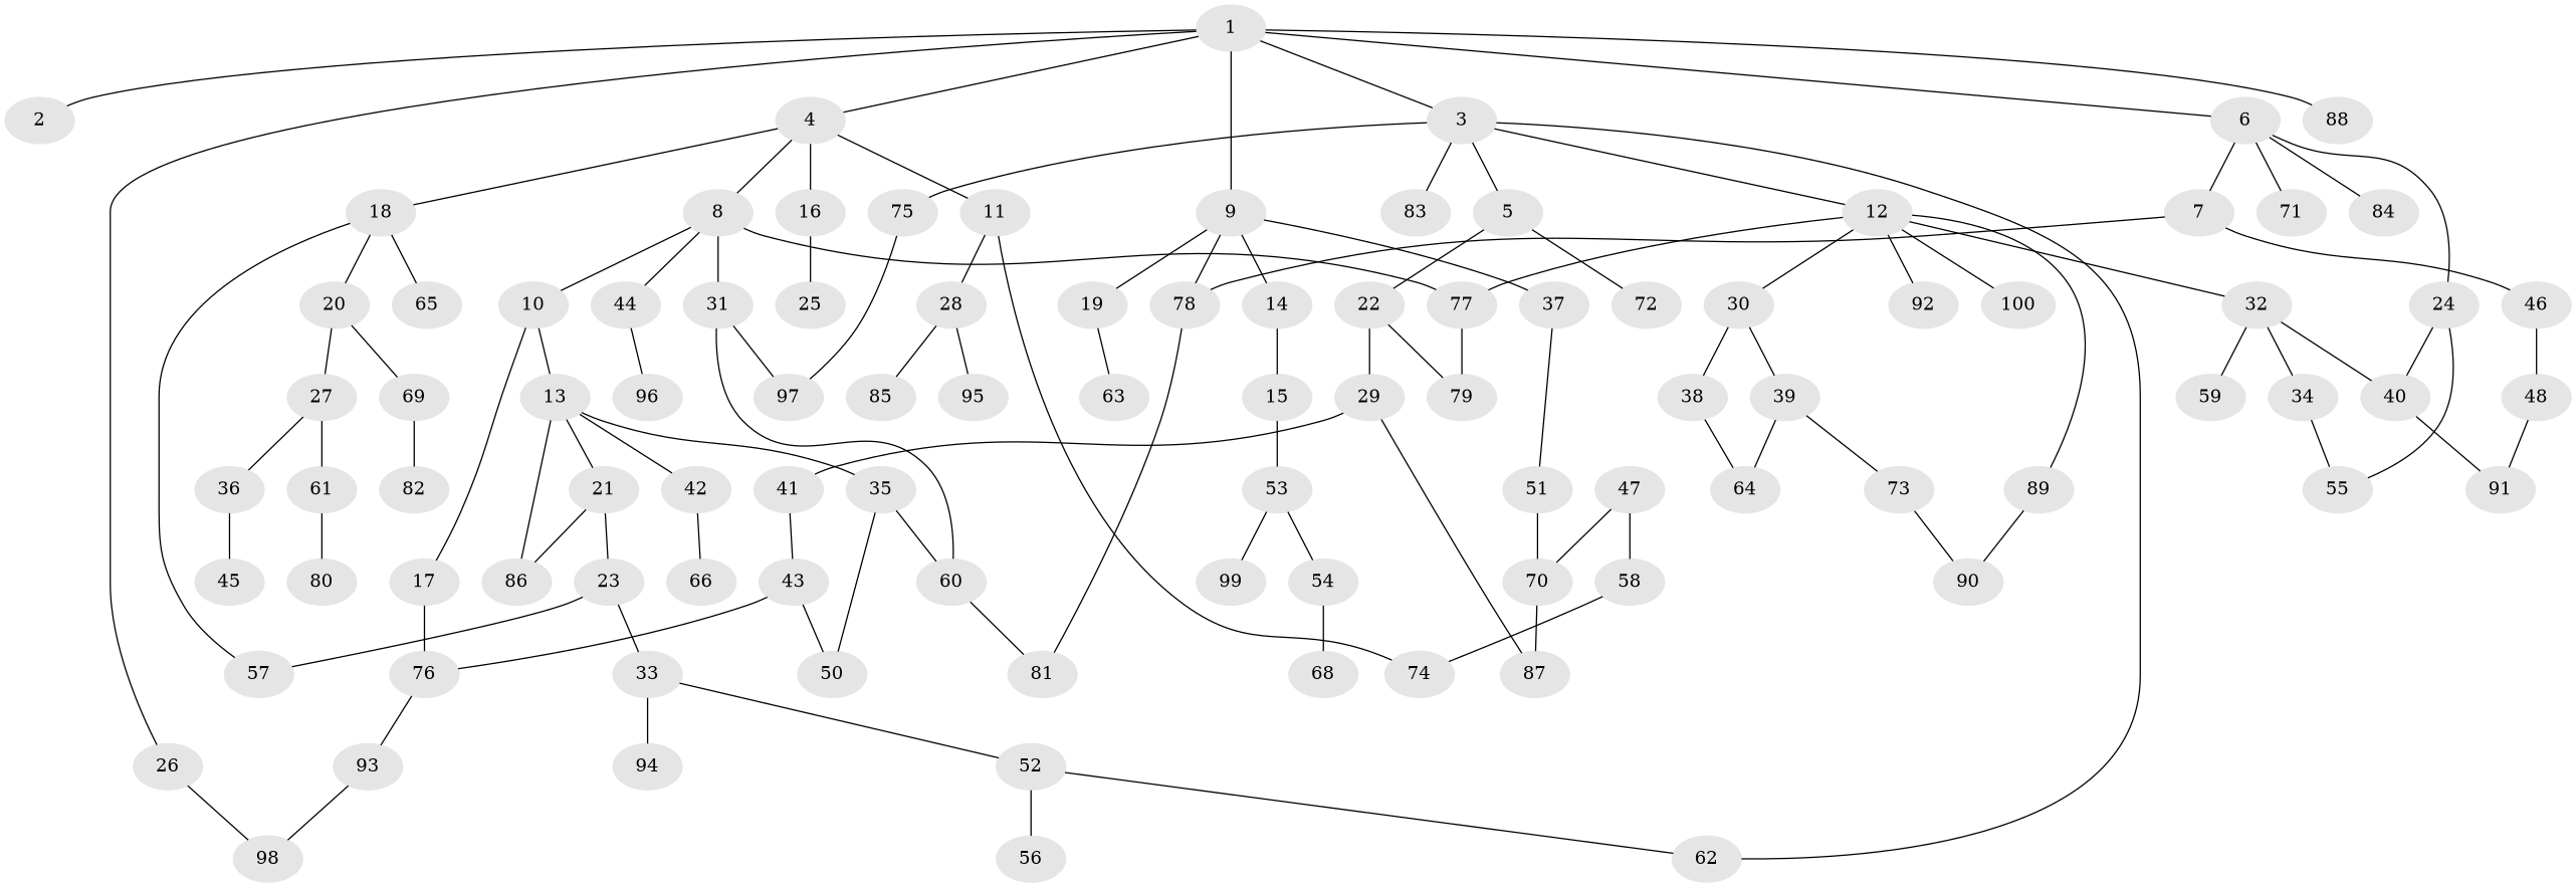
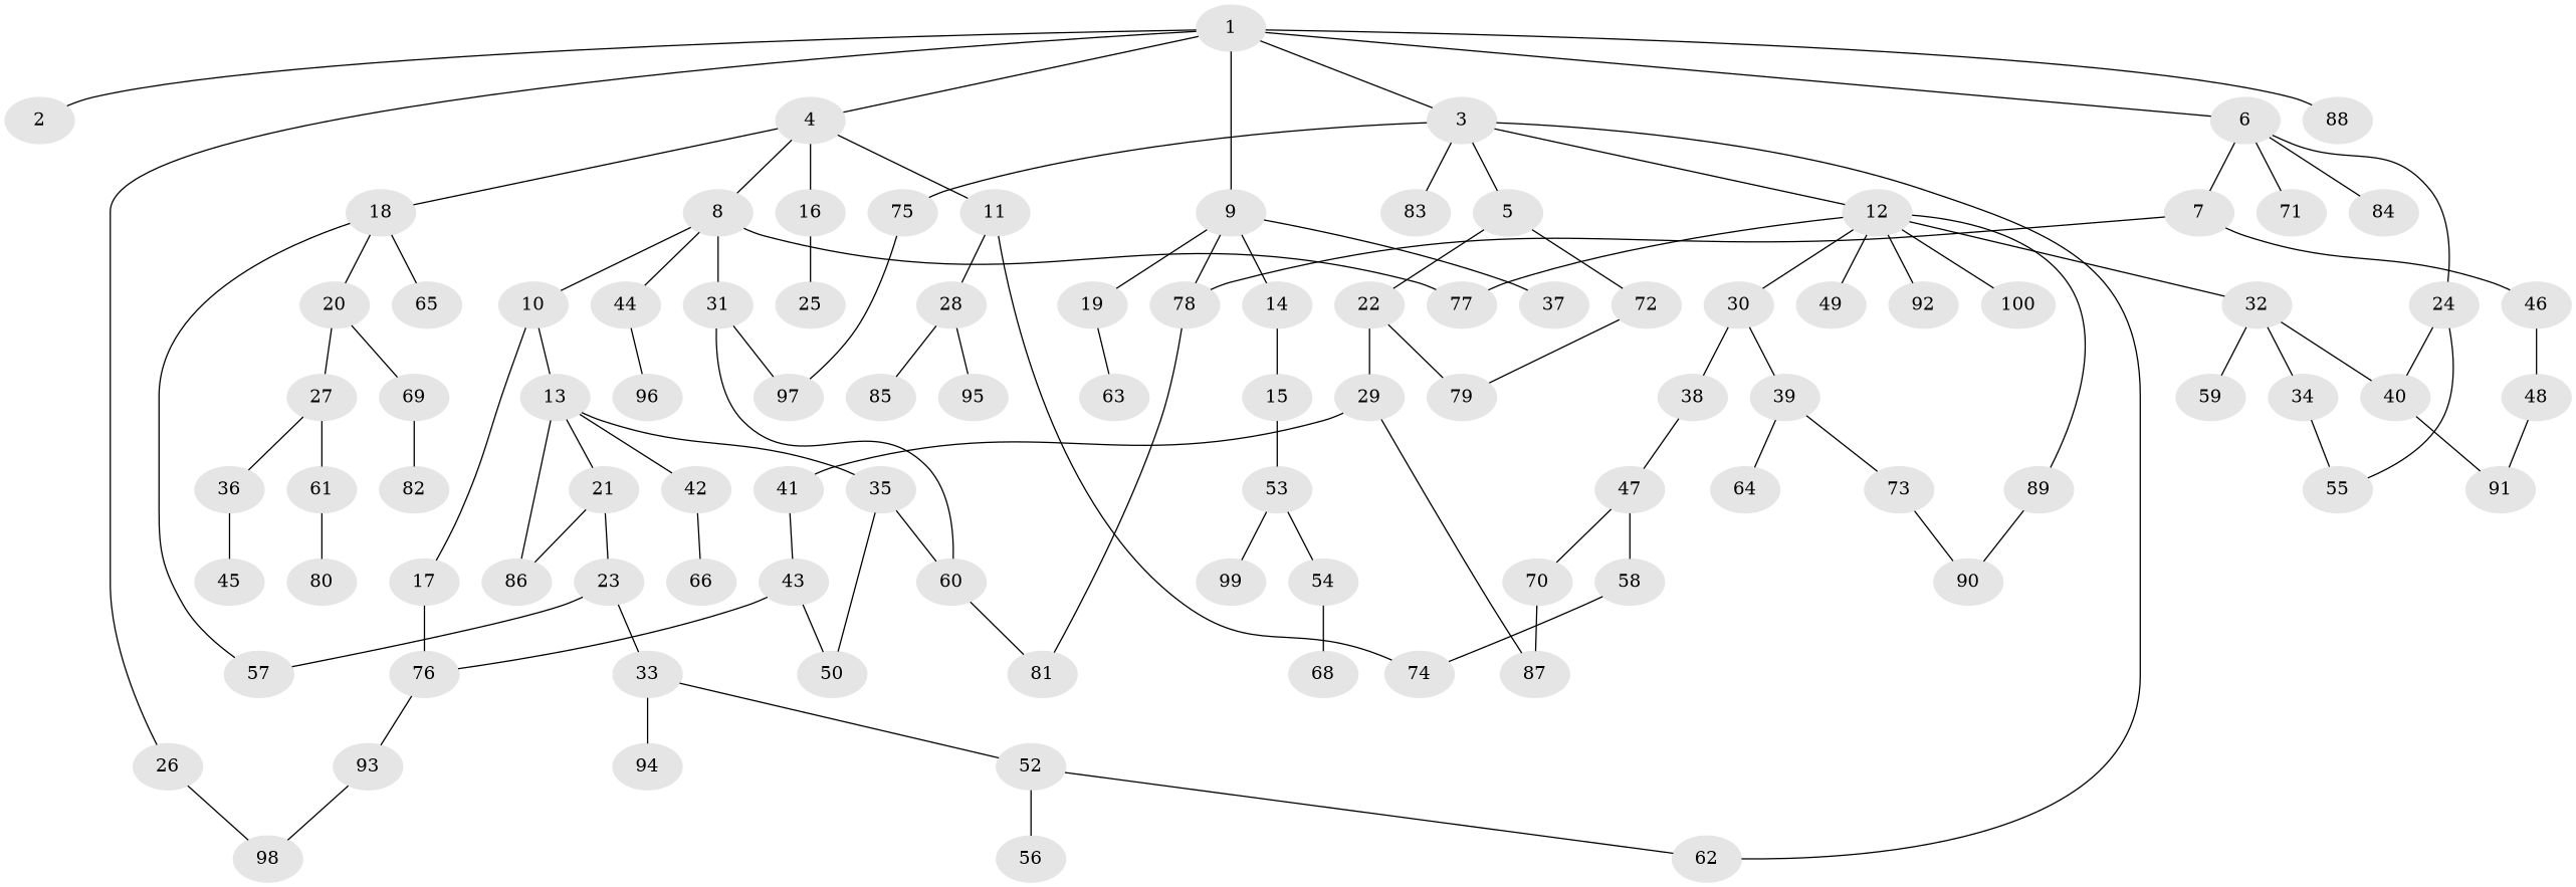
  graph {
    node [color=gray90 style=filled]
    1
    2
    3
    4
    6
    9
    26
    88
    5
    12
    62
    75
    83
    8
    11
    16
    18
    7
    24
    71
    84
    78
    14
    19
    37
    98
    22
    72
    77
    30
    32
+   49
    89
    92
    100
    97
    10
    31
    44
    28
    74
    25
    20
    57
    65
    29
    79
    46
    40
    55
    48
    81
    13
    17
    60
    96
    15
    63
-   51
    21
    35
    42
    86
    76
    85
    95
    38
    39
    34
    59
    90
    23
    50
    66
    53
    54
    99
    93
    27
    69
    36
    61
    82
    33
    41
    87
    52
    94
    91
    45
    80
    43
    47
    64
    73
    56
    70
    58
    68
    1 -- 2
    1 -- 3
    1 -- 4
    1 -- 6
    1 -- 9
    1 -- 26
    1 -- 88
    3 -- 5
    3 -- 12
    3 -- 62
    3 -- 75
    3 -- 83
    4 -- 8
    4 -- 11
    4 -- 16
    4 -- 18
    6 -- 7
    6 -- 24
    6 -- 71
    6 -- 84
    9 -- 78
    9 -- 14
    9 -- 19
    9 -- 37
    26 -- 98
    5 -- 22
    5 -- 72
    12 -- 77
    12 -- 30
    12 -- 32
+   12 -- 49
    12 -- 89
    12 -- 92
    12 -- 100
    75 -- 97
    8 -- 77
    8 -- 10
    8 -- 31
    8 -- 44
    11 -- 28
    11 -- 74
    16 -- 25
    18 -- 20
    18 -- 57
    18 -- 65
    7 -- 78
    7 -- 46
    24 -- 40
    24 -- 55
    78 -- 81
    14 -- 15
    19 -- 63
-   37 -- 51
    22 -- 29
    22 -- 79
-   77 -- 79
+   72 -- 79
    30 -- 38
    30 -- 39
    32 -- 40
    32 -- 34
    32 -- 59
    89 -- 90
    10 -- 13
    10 -- 17
    31 -- 97
    31 -- 60
    44 -- 96
    28 -- 85
    28 -- 95
    20 -- 27
    20 -- 69
    29 -- 41
    29 -- 87
    46 -- 48
    40 -- 91
    48 -- 91
    13 -- 21
    13 -- 35
    13 -- 42
    13 -- 86
    17 -- 76
    60 -- 81
    15 -- 53
-   51 -- 70
    21 -- 86
    21 -- 23
    35 -- 60
    35 -- 50
    42 -- 66
    76 -- 93
-   38 -- 64
+   38 -- 47
    39 -- 64
    39 -- 73
    34 -- 55
    23 -- 57
    23 -- 33
    53 -- 54
    53 -- 99
    54 -- 68
    93 -- 98
    27 -- 36
    27 -- 61
    69 -- 82
    36 -- 45
    61 -- 80
    33 -- 52
    33 -- 94
    41 -- 43
    52 -- 62
    52 -- 56
    43 -- 76
    43 -- 50
    47 -- 70
    47 -- 58
    73 -- 90
    70 -- 87
    58 -- 74
  }
